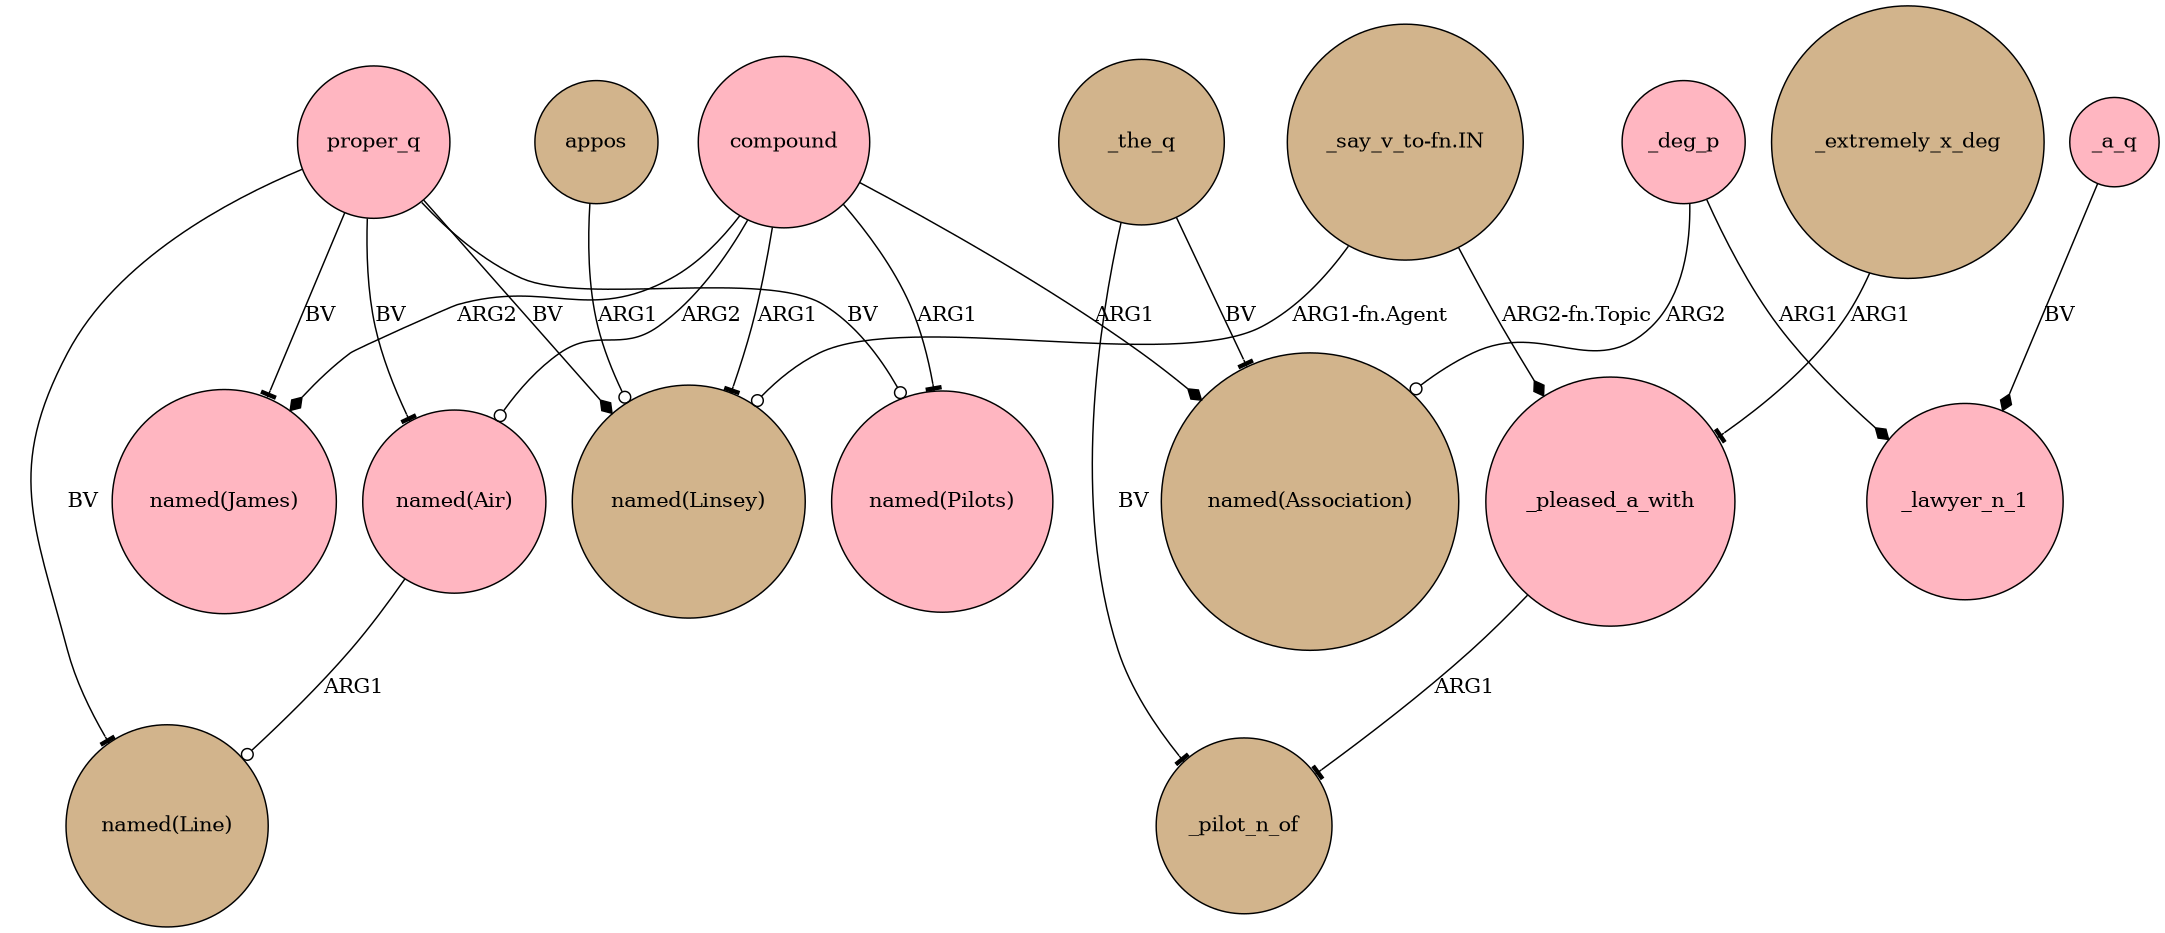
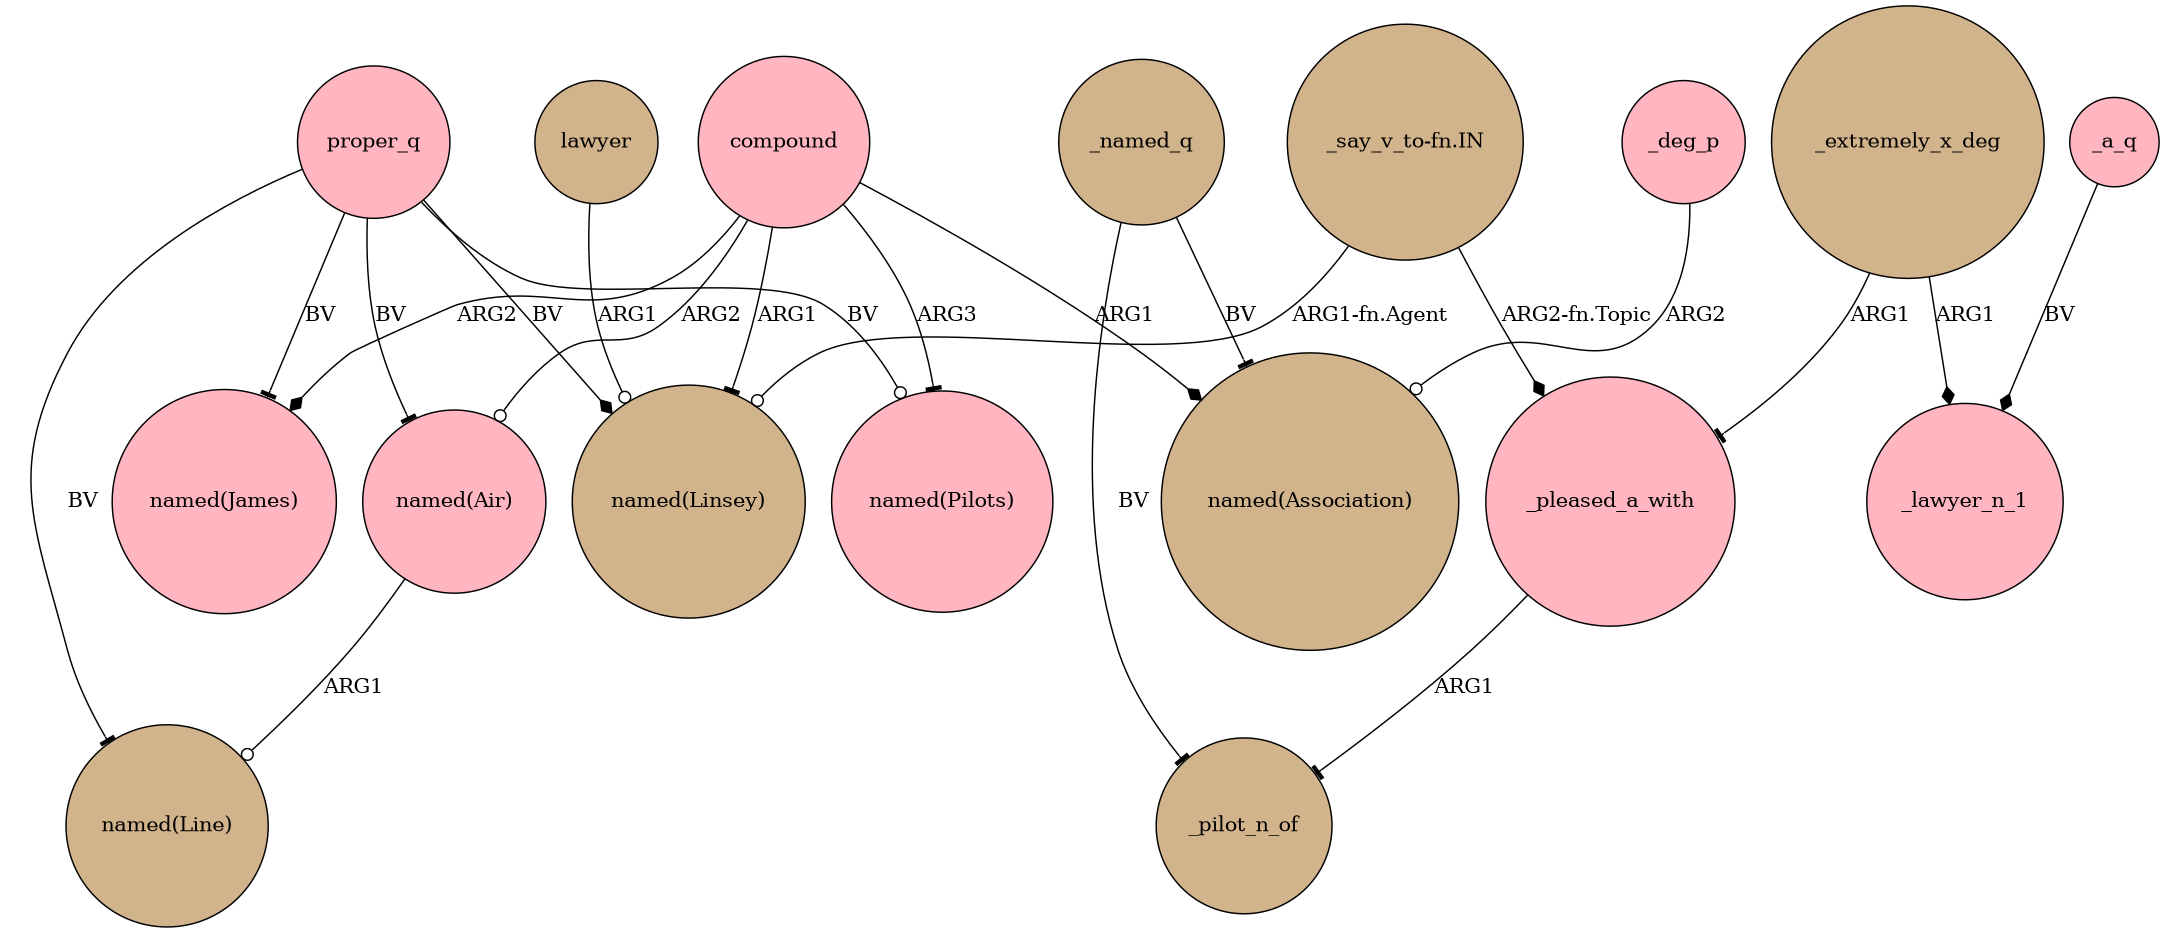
  digraph {
    node [fillcolor=lightpink shape=circle style=filled]
    edge [arrowhead=tee]
    "named(Linsey)" [fillcolor=tan]
    compound
    "named(Air)"
    "named(James)"
    "named(Pilots)"
    "named(Association)" [fillcolor=tan]
    "named(Line)" [fillcolor=tan]
    _a_q
    _lawyer_n_1
    _pilot_n_of [fillcolor=tan]
    _pleased_a_with
-   appos [fillcolor=tan]
+   appos [fillcolor=tan label=lawyer]
    proper_q
    _extremely_x_deg [fillcolor=tan]
-   _the_q [fillcolor=tan]
+   _the_q [fillcolor=tan label=_named_q]
    n16 [label=_deg_p]
    "_say_v_to-fn.IN" [fillcolor=tan]
    compound -> "named(Linsey)" [label=ARG1]
    compound -> "named(Air)" [arrowhead=odot label=ARG2]
    compound -> "named(James)" [arrowhead=diamond label=ARG2]
-   compound -> "named(Pilots)" [label=ARG1]
+   compound -> "named(Pilots)" [label=ARG3]
    compound -> "named(Association)" [arrowhead=diamond label=ARG1]
    "named(Air)" -> "named(Line)" [arrowhead=odot label=ARG1]
    _a_q -> _lawyer_n_1 [arrowhead=diamond label=BV]
    _pleased_a_with -> _pilot_n_of [label=ARG1]
    appos -> "named(Linsey)" [arrowhead=odot label=ARG1]
    proper_q -> "named(Linsey)" [arrowhead=diamond label=BV]
    proper_q -> "named(Air)" [label=BV]
    proper_q -> "named(James)" [label=BV]
    proper_q -> "named(Pilots)" [arrowhead=odot label=BV]
    proper_q -> "named(Line)" [label=BV]
    _extremely_x_deg -> _pleased_a_with [label=ARG1]
    _the_q -> "named(Association)" [label=BV]
    _the_q -> _pilot_n_of [label=BV]
    n16 -> "named(Association)" [arrowhead=odot label=ARG2]
-   n16 -> _lawyer_n_1 [arrowhead=diamond label=ARG1]
+   _extremely_x_deg -> _lawyer_n_1 [arrowhead=diamond label=ARG1]
    "_say_v_to-fn.IN" -> "named(Linsey)" [arrowhead=odot label="ARG1-fn.Agent"]
    "_say_v_to-fn.IN" -> _pleased_a_with [arrowhead=diamond label="ARG2-fn.Topic"]
  }
